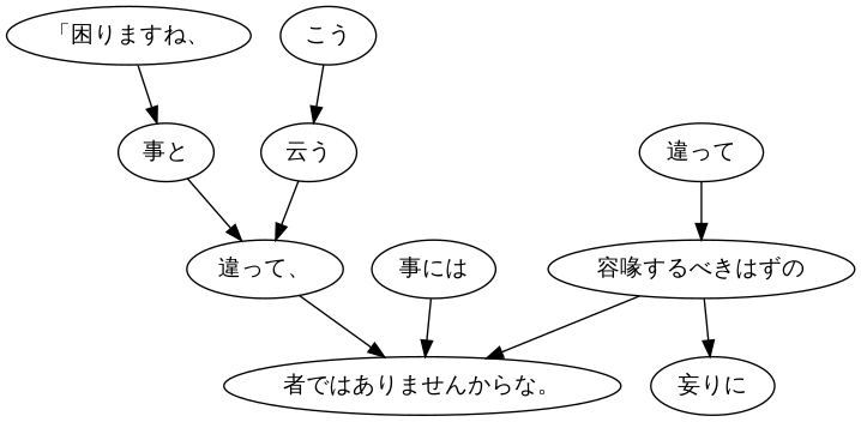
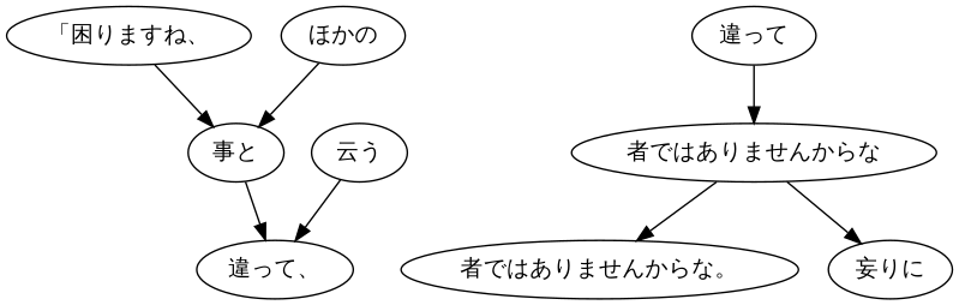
  digraph {
    fontname="Noto Serif"
    node [fontname="Noto Serif"]
    edge [fontname="Noto Serif"]
    n1 [label="「困りますね、"]
    n2 [label="事と"]
    n3 [label="者ではありませんからな。"]
+   n4 [label="ほかの"]
    n5 [label="違って、"]
-   n6 [label="こう"]
    n7 [label="云う"]
-   n8 [label="事には"]
    n9 [label="違って"]
-   n10 [label="容喙するべきはずの"]
+   n10 [label="者ではありませんからな"]
    n11 [label="妄りに"]
    n1 -> n2
    n2 -> n5
-   n5 -> n3
-   n6 -> n7
+   n4 -> n2
    n7 -> n5
-   n8 -> n3
    n9 -> n10
    n10 -> n3
    n10 -> n11
  }
